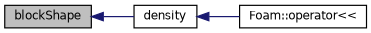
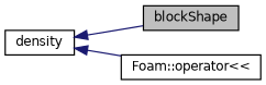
  digraph {
    rankdir=LR
    node [color=black fontname=Helvetica fontsize=10 shape=record]
    edge [color=midnightblue dir=back fontname=Helvetica fontsize=10 labelfontname=Helvetica labelfontsize=10 style=solid]
    n1 [fillcolor=grey75 fontcolor=black height=0.2 label=blockShape style=filled width=0.4]
    n2 [height=0.2 label=density width=0.4]
    n3 [height=0.2 label="Foam::operator\<\<" width=0.4]
-   n1 -> n2
+   n2 -> n1
    n2 -> n3
  }
